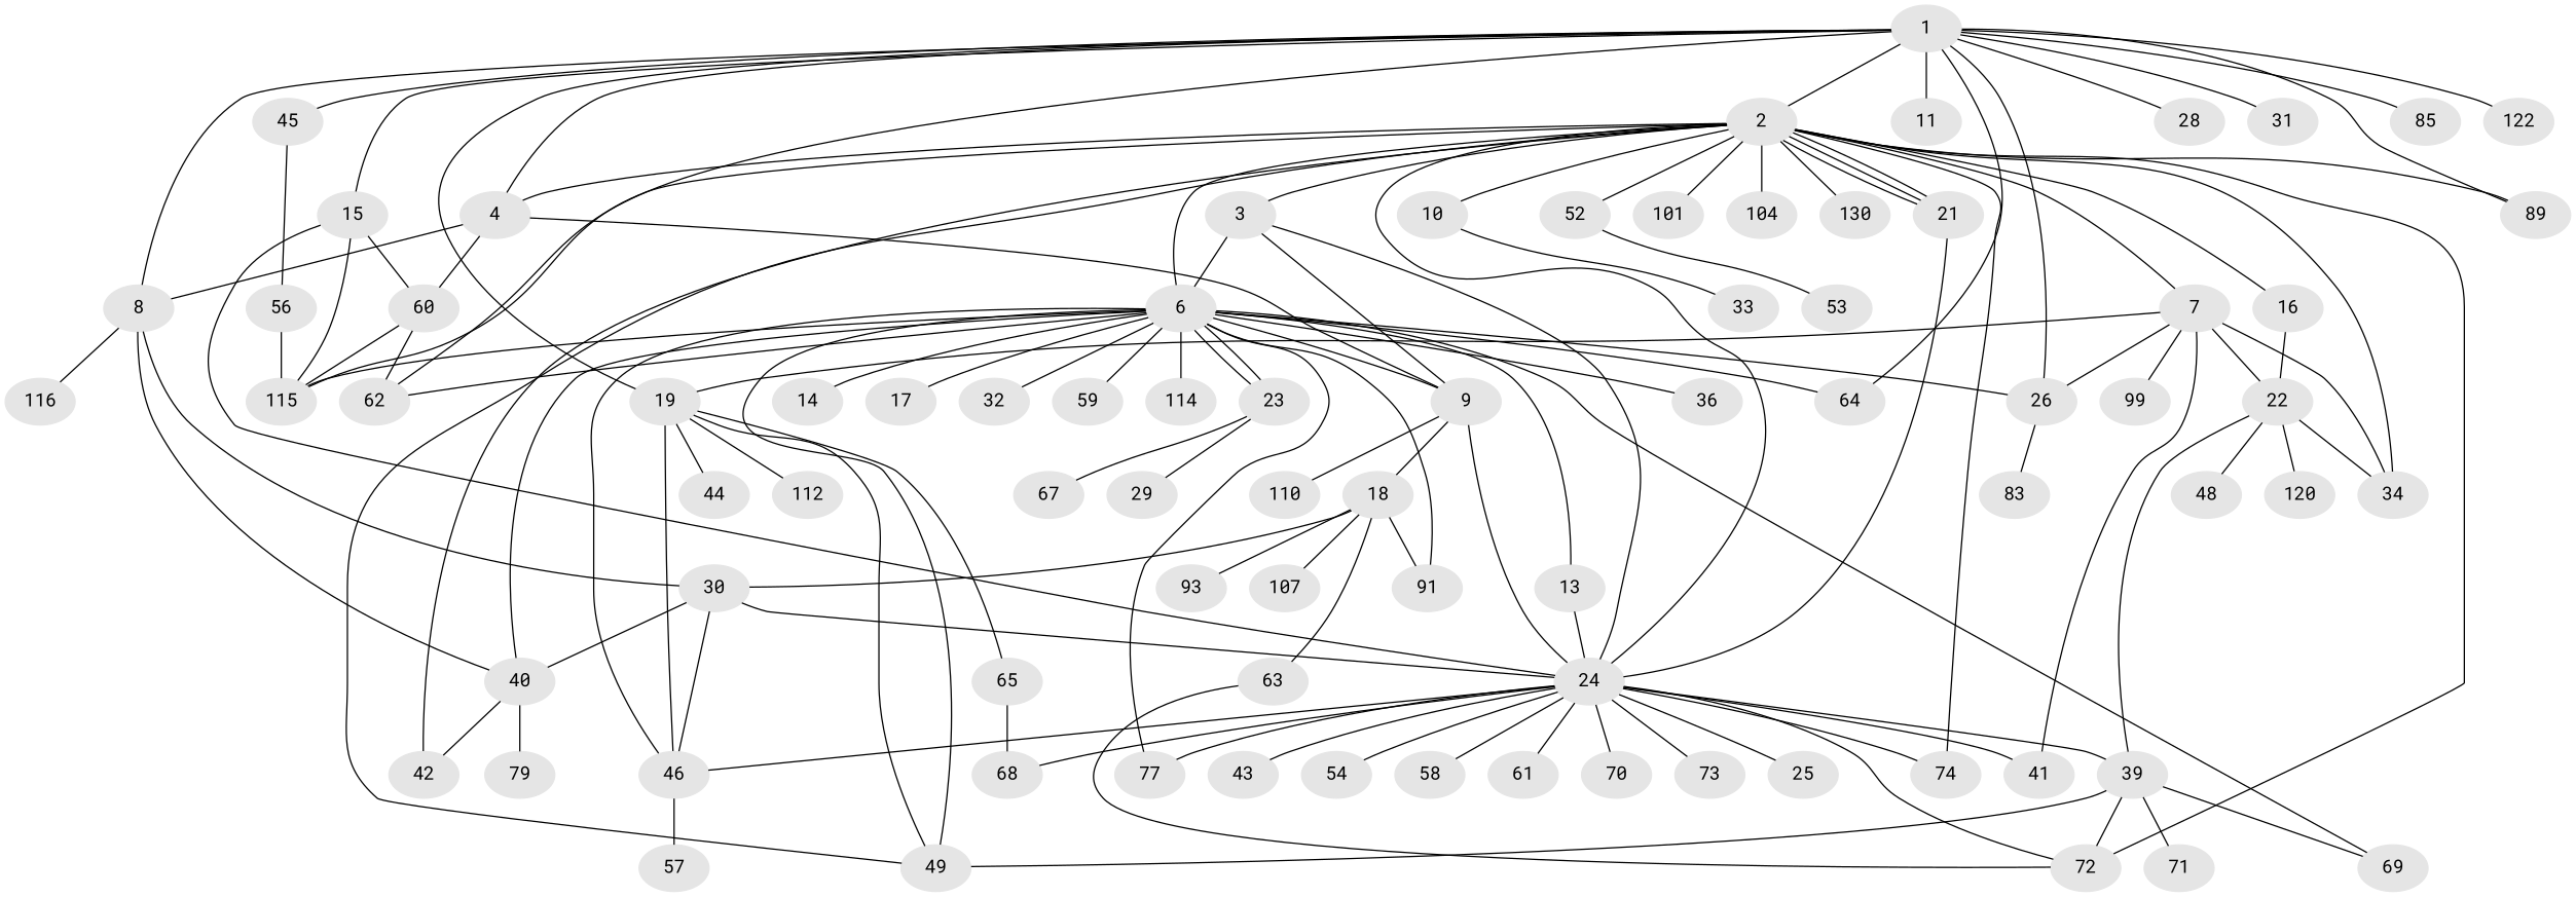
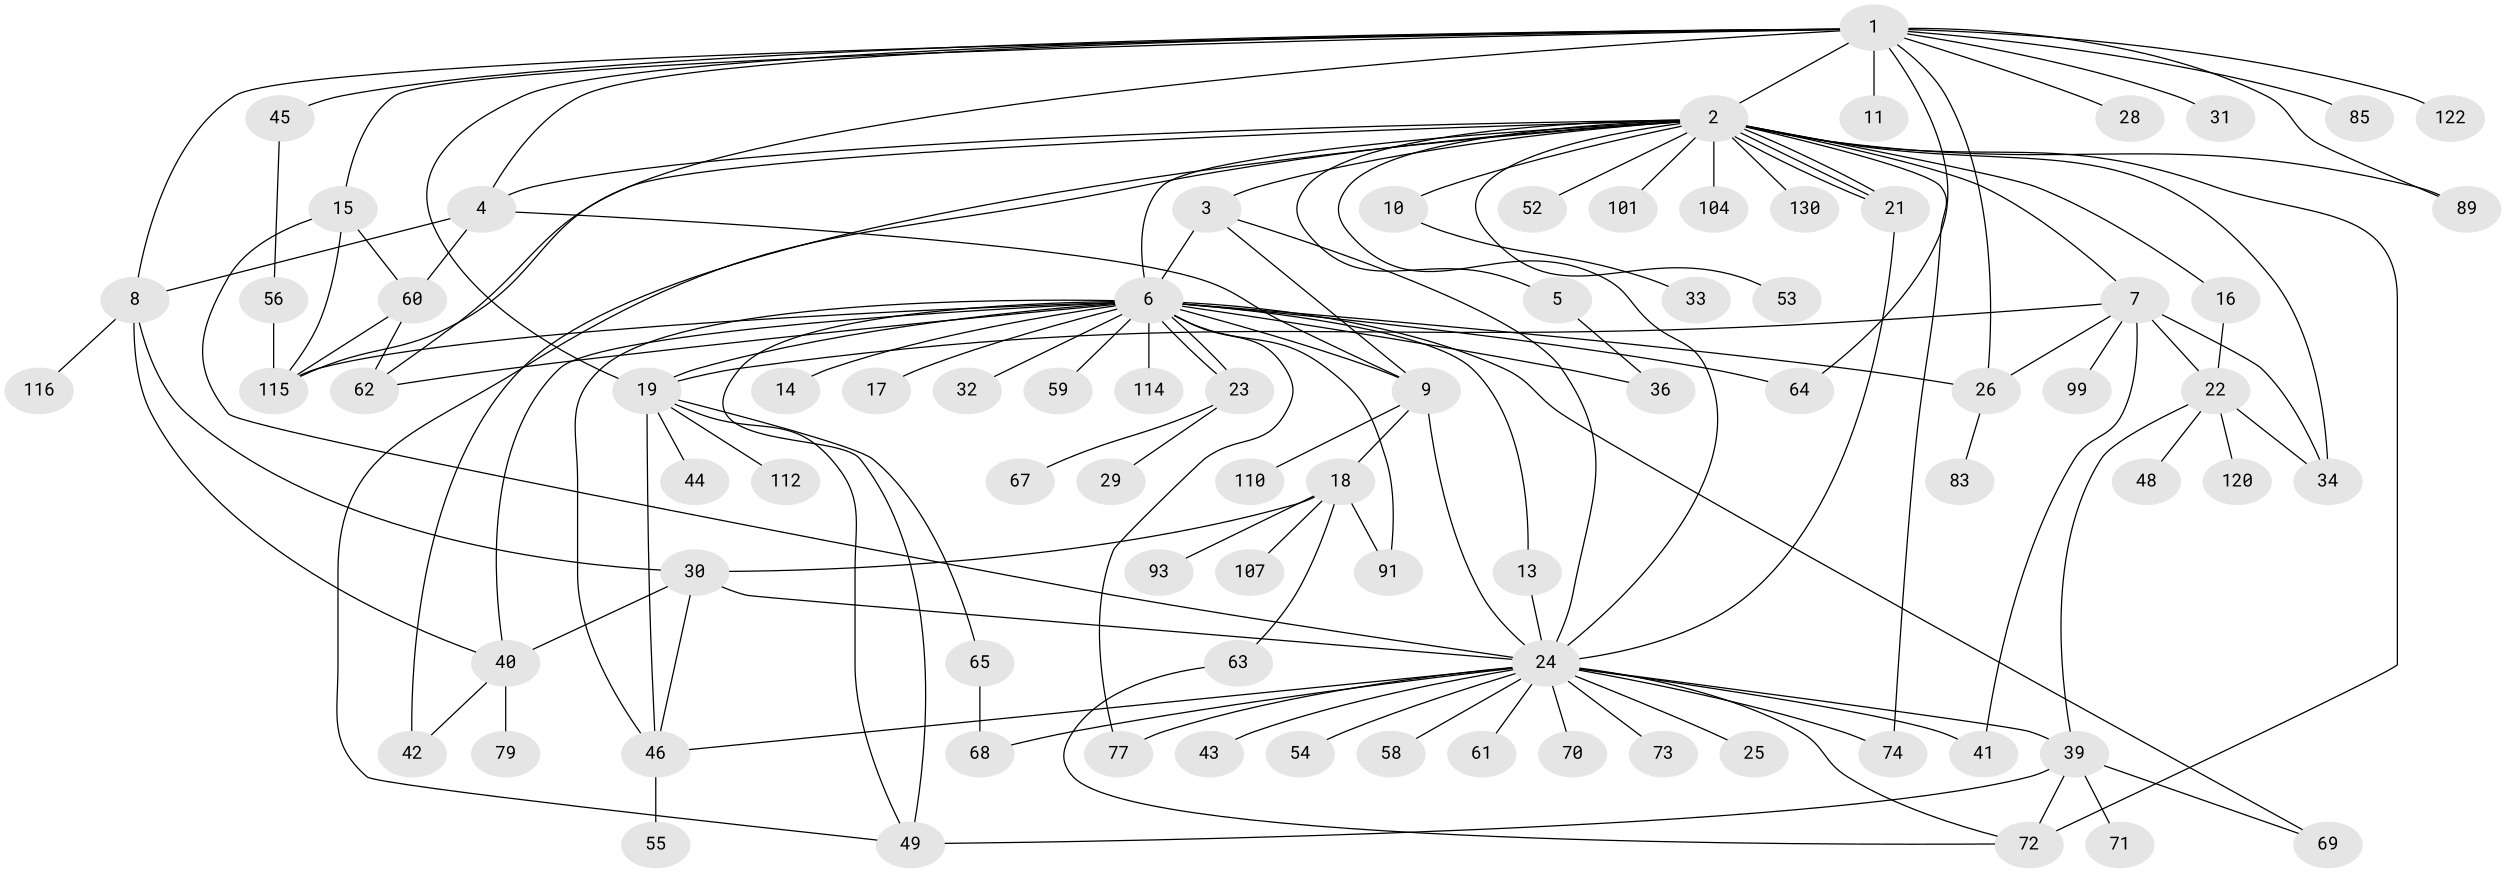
  graph {
    fontname="Roboto Mono"
    node [color=gray90 fontname="Roboto Mono" style=filled]
    edge [fontname="Roboto Mono"]
    2 [super="+12"]
    4 [super="+38"]
    89 [super="+95"]
    3
+   5
    6
    7 [super="+76"]
    10
    16 [super="+127"]
    21
    24 [super="+27+37+47+30+50"]
    34 [super="+75+35"]
    42
    49 [super="+123+103+87+81"]
    52
    53
    72 [super="+108+131"]
    74
    101
    104
    115 [super="+135"]
    130
    1
    8
    11
    15
    19 [super="+84"]
    26 [super="+51"]
    28
    31
    45
    62
    64 [super="+129"]
    85
    122
    9 [super="+78"]
    60 [super="+80"]
    40 [super="+105+106"]
    n39 [label=30]
    116
    46 [super="+128"]
    44
    65
    112
    83
    56
    36 [super="+102+90"]
    13
    14
    17
    23
    32
    59
    69 [super="+113"]
    77 [super="+100"]
    91 [super="+118"]
    114
    22
    41
    99
    33
    39 [super="+57"]
    25
    43
    54
    58
    61
    68
    70
    73
    18
    110
    29 [super="+86"]
    67
    79
-   55 [super="+97" label=57]
+   55 [super="+97"]
    48
    120
    63
    93
    107
    71
    2 -- 4
    2 -- 89
    2 -- 3
+   2 -- 5
    2 -- 6
    2 -- 7
    2 -- 10
    2 -- 16
    2 -- 21
    2 -- 21
    2 -- 21
    2 -- 24
    2 -- 34
    2 -- 42
    2 -- 49
    2 -- 52
-   52 -- 53
+   2 -- 53
    2 -- 72 [weight=2]
    2 -- 74
    2 -- 101
    2 -- 104
    2 -- 115
    2 -- 130
    4 -- 8
    4 -- 9
    4 -- 60
    3 -- 6
    3 -- 24
    3 -- 9
+   5 -- 36
    6 -- 49
    6 -- 115
+   6 -- 19
    6 -- 26
    6 -- 62
    6 -- 64
    6 -- 9
    6 -- 40
    6 -- 46
    6 -- 36
    6 -- 13
    6 -- 14
    6 -- 17
    6 -- 23
    6 -- 23
    6 -- 32
    6 -- 59
    6 -- 69
    6 -- 77
    6 -- 91
    6 -- 114
    7 -- 34
    7 -- 19
    7 -- 26
    7 -- 22
    7 -- 41
    7 -- 99
    10 -- 33
    16 -- 22
    21 -- 24
    24 -- 72
    24 -- 74
    24 -- 46
    24 -- 77
    24 -- 41
    24 -- 39 [weight=2]
    24 -- 25
    24 -- 43
    24 -- 54
    24 -- 58
    24 -- 61
    24 -- 68
    24 -- 70
    24 -- 73
    1 -- 2
    1 -- 4
    1 -- 89
    1 -- 8
    1 -- 11
    1 -- 15
    1 -- 19
    1 -- 26
    1 -- 28
    1 -- 31
    1 -- 45
    1 -- 62
    1 -- 64
    1 -- 85
    1 -- 122
    8 -- 40
    8 -- n39
    8 -- 116
    15 -- 24
    15 -- 115
    15 -- 60
    19 -- 49
    19 -- 46
    19 -- 44
    19 -- 65
    19 -- 112
    26 -- 83
    45 -- 56
    9 -- 24
    9 -- 18
    9 -- 110
    60 -- 115
    60 -- 62
    40 -- 42
    40 -- 79
    n39 -- 24
    n39 -- 40
    n39 -- 46
    46 -- 55
    65 -- 68
    56 -- 115
    13 -- 24
    23 -- 29
    23 -- 67
    22 -- 34
    22 -- 39
    22 -- 48
    22 -- 120
    39 -- 49 [weight=2]
    39 -- 72
    39 -- 69
    39 -- 71
    18 -- n39
    18 -- 91
    18 -- 63
    18 -- 93
    18 -- 107
    63 -- 72
  }
